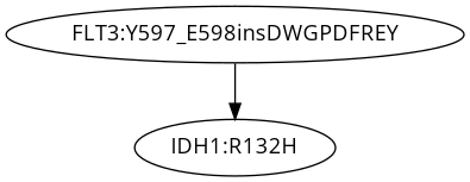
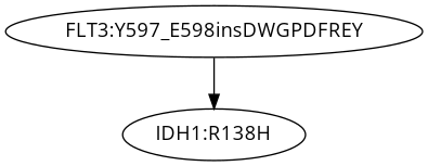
  digraph {
    fontname="Open Sans"
    node [fontname="Open Sans"]
    n1 [label="FLT3:Y597_E598insDWGPDFREY"]
-   n2 [label="IDH1:R132H"]
+   n2 [label="IDH1:R138H"]
    n1 -> n2 [fontname="Open Sans"]
  }
